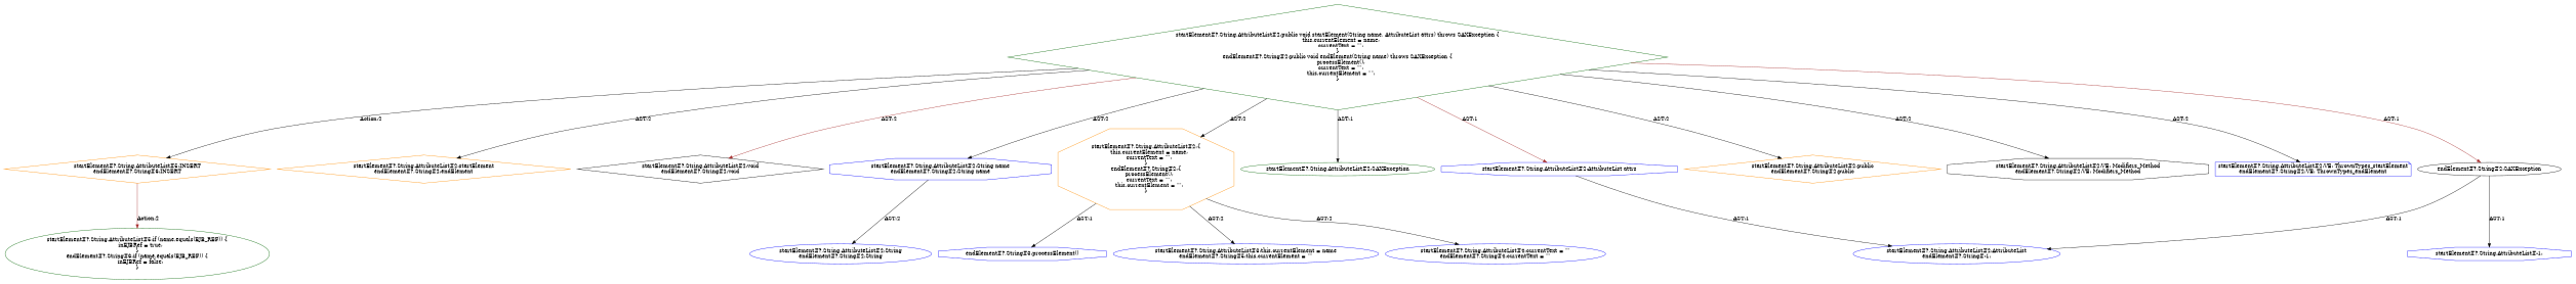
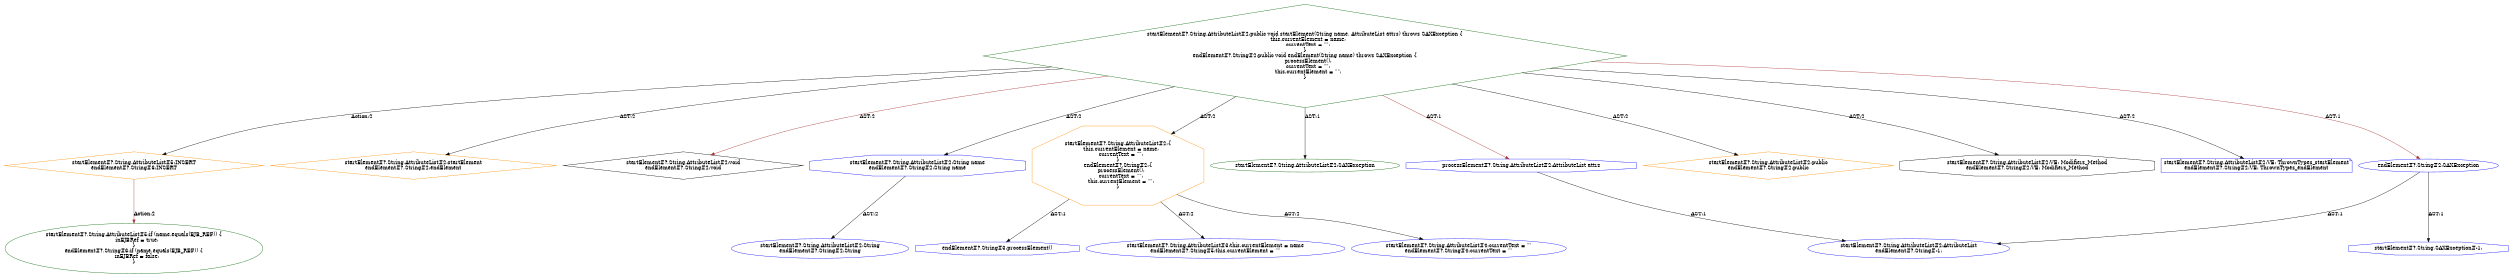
  digraph {
    node [color=blue shape=ellipse]
    edge [color=black]
    n1 [color=darkorange label="startElement#?,String,AttributeList#5:INSERT\nendElement#?,String#6:INSERT" shape=diamond]
    n2 [color=darkgreen label="startElement#?,String,AttributeList#5:if (name.equals(EJB_REF)) \{\n    inEJBRef = true;\n\}\nendElement#?,String#6:if (name.equals(EJB_REF)) \{\n    inEJBRef = false;\n\}"]
    n3 [color=darkgreen label="startElement#?,String,AttributeList#2:public void startElement(String name, AttributeList attrs) throws SAXException \{\n    this.currentElement = name;\n    currentText = \"\";\n\}\nendElement#?,String#2:public void endElement(String name) throws SAXException \{\n    processElement();\n    currentText = \"\";\n    this.currentElement = \"\";\n\}" shape=diamond]
    n4 [color=darkorange label="startElement#?,String,AttributeList#2:startElement\nendElement#?,String#2:endElement" shape=diamond]
    n5 [color=black label="startElement#?,String,AttributeList#2:void\nendElement#?,String#2:void" shape=diamond]
    n6 [label="startElement#?,String,AttributeList#2:String name\nendElement#?,String#2:String name" shape=octagon]
-   n7 [label="startElement#?,String,AttributeList#2:AttributeList attrs" shape=octagon]
+   n7 [label="processElement#?,String,AttributeList#2:AttributeList attrs" shape=octagon]
    n8 [color=darkgreen label="startElement#?,String,AttributeList#2:SAXException"]
    n9 [color=darkorange label="startElement#?,String,AttributeList#2:\{\n    this.currentElement = name;\n    currentText = \"\";\n\}\nendElement#?,String#2:\{\n    processElement();\n    currentText = \"\";\n    this.currentElement = \"\";\n\}" shape=octagon]
    n10 [color=darkorange label="startElement#?,String,AttributeList#2:public\nendElement#?,String#2:public" shape=diamond]
    n11 [color=black label="startElement#?,String,AttributeList#2:VE: Modifiers_Method\nendElement#?,String#2:VE: Modifiers_Method" shape=octagon]
    n12 [label="startElement#?,String,AttributeList#2:VE: ThrownTypes_startElement\nendElement#?,String#2:VE: ThrownTypes_endElement" shape=note]
-   n13 [color=black label="endElement#?,String#2:SAXException"]
+   n13 [label="endElement#?,String#2:SAXException"]
    n14 [label="startElement#?,String,AttributeList#2:String\nendElement#?,String#2:String"]
    n15 [label="startElement#?,String,AttributeList#2:AttributeList\nendElement#?,String#-1:"]
    n16 [label="startElement#?,String,AttributeList#3:this.currentElement = name\nendElement#?,String#5:this.currentElement = \"\""]
    n17 [label="startElement#?,String,AttributeList#4:currentText = \"\"\nendElement#?,String#4:currentText = \"\""]
    n18 [label="endElement#?,String#3:processElement()" shape=octagon]
-   n19 [label="startElement#?,String,AttributeList#-1:" shape=octagon]
+   n19 [label="startElement#?,String,SAXException#-1:" shape=octagon]
    n1 -> n2 [color=brown label="Action:2"]
    n3 -> n1 [label="Action:2"]
    n3 -> n4 [label="AST:2"]
    n3 -> n5 [color=brown label="AST:2"]
    n3 -> n6 [label="AST:2"]
    n3 -> n7 [color=brown label="AST:1"]
    n3 -> n8 [label="AST:1"]
    n3 -> n9 [label="AST:2"]
    n3 -> n10 [label="AST:2"]
    n3 -> n11 [label="AST:2"]
    n3 -> n12 [label="AST:2"]
    n3 -> n13 [color=brown label="AST:1"]
    n6 -> n14 [label="AST:2"]
    n7 -> n15 [label="AST:1"]
    n9 -> n16 [label="AST:2"]
    n9 -> n17 [label="AST:2"]
    n9 -> n18 [label="AST:1"]
    n13 -> n15 [label="AST:1"]
    n13 -> n19 [label="AST:1"]
  }
